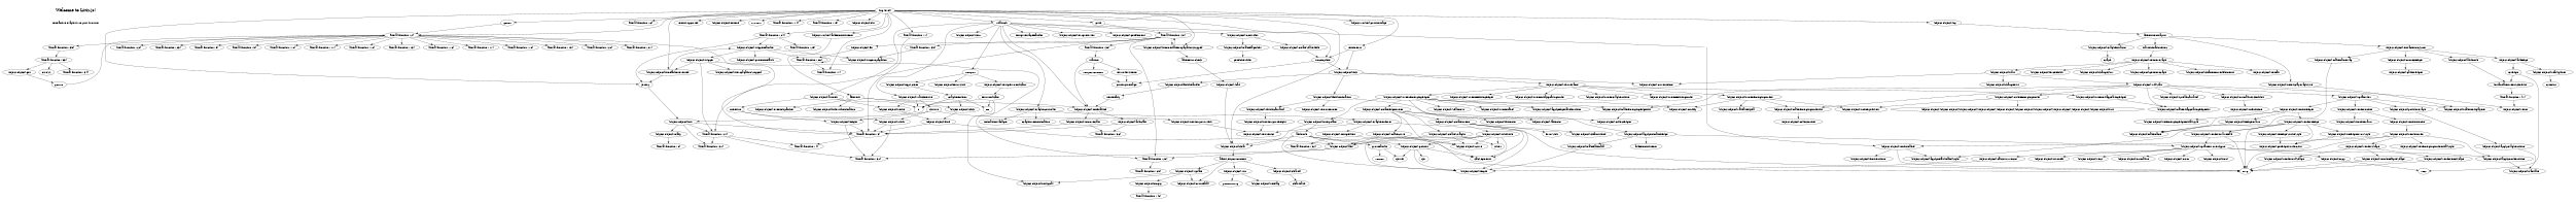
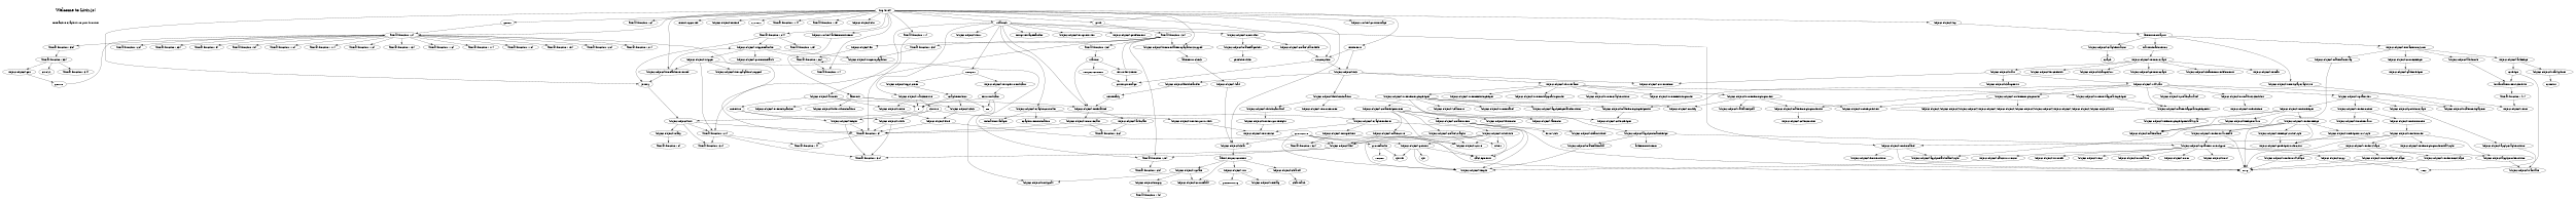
  digraph {
    "Welcome to Liviz.js!" [fontsize=23 shape=none]
    "Interactive GraphViz on your browser" [shape=none]
    "[top level]"
    "[literal function - 1]"
    "[literal function - 2]"
    "[literal function - 6]"
    jQuery
    "[literal function - 7]"
    eventSupported
    "[object Object].extend"
    "0,0.sort"
    "[literal function - 14]"
    "[literal function - 15]"
    "[object Object].xhr"
    genFx
    "[literal function - 24]"
    "[object Object].isDefaultPrevented"
    w_launch
    onComplete
    "[object Worker].addEventListener"
    ".push"
    "[object Object].isImmediatePropagationStopped"
    "[object Object].clear"
    "[object Worker].postMessage"
    "[object Object].log"
    setTimeout
    "[literal function - 3]"
    "[literal function - 5]"
    "[literal function - 9]"
    "[literal function - 10]"
    "[literal function - 11]"
    "[literal function - 12]"
    "[literal function - 13]"
    "[literal function - 16]"
    "[literal function - 17]"
    "[literal function - 18]"
    "[literal function - 19]"
    "[literal function - 20]"
    "[literal function - 21]"
    "[literal function - 22]"
    "[literal function - 23]"
    "[literal function - 35]"
    "[object Object].init"
    "[literal function - 25]"
    "[object Object].triggerHandler"
    "[object Object].ProgressView"
    "[object Object].getElement"
    "[object Object].autoFit"
    "[object Object].renderLabel"
    "[object Object].show"
    setupUI
    "[object Object].GraphsController"
    "[object Object].watchResize"
    "[object Object].setEnabled"
    setupMessageHandler
    "[object Object].Controller"
    postArgMessage
    "[object Object].tick"
    afterInit
    "[literal function - 37]"
    afterErrorCheck
    afterSetupGVContext
    afterRunDotLayout
    "[literal function - 4]"
    "[literal function - 33]"
    "[object Object].ready"
    "[literal function - 27]"
    "[literal function - 31]"
    "[literal function - 8]"
    "[literal function - 30]"
    "[literal function - 26]"
    "[object Object].preventDefault"
    "[object Object].stopPropagation"
    "[object Object].trigger"
    "[literal function - 28]"
    "[object Object].isPropagationStopped"
    "[literal function - 29]"
    "$"
    "[object Object].resize"
    onResize
    "$svg"
    "[object Object].applyDefaultLabelStyle"
    "[object Object].fontYPosition"
-   "[object Object].ErrorSink"
    "[object Object].AppScreen"
    "[object Object].setupErrorIndicator"
    "[object Object].GraphRenderer"
    GraphTweenAnimation
    AnimationManager
    closure
    "[object Object].addClass"
    "[object Object].removeClass"
    "[object Object].makeFlagBlobs"
    "[object Object].createSharedFile"
    "[object Object].bind"
    "[object Object].width"
    "[object Object].height"
    "[object Object].add"
    "[literal function - 34]"
    "[object Object].get"
    curCSS
    n102 [label=GraphRenderer]
    ErrorIndicator
    "$H"
    "[object Object].click"
    "[object Object].setSignal"
    "[object Object].setMetrics"
    "[object Object].setupFilters"
    "[literal function - 32]"
    "[object Object].setViewportWidth"
    getWH
    "[literal function - 36]"
    getBlobBuilder
    "[object Object].currentTime"
    "[object Object].showFrame"
    "[object Object].finishAnimation"
    "[object Object].finishHandler"
    "[object Object].hideWithAnimation"
    "[object Object].eventDispatcher"
    "[object Object].fix"
    "[literal function - 38]"
    "[literal function - 39]"
    startDot
    setWorkerSTDIN
    setupGVContext
    "[object Object].load"
    "[object Object].clearAll"
    "[object Object].update"
    "[object Object].countFatal"
    "[object Object].run"
    clear_hash
    "[object Object].empty"
    "[object Object].setFlag"
    postRunMsg
    "[literal function - 40]"
    "[object Object].GraphExtractor"
    "[object Object].extractFromJSON"
    "[object Object].setDisplayGraphSize"
    startAnimationFunc
    "Graph"
    "[object Object].addNode"
    "[object Object].addEdge"
    "[object Object].connectEdges"
    "[object Object].makeNameMap"
    "[object Object].scaleToDisplayDPI"
    "[object Object].setNewGraph"
    instantiateTweenSchedule
    GVEdge
    "[object Object].readSplines"
    "[object Object].gatherEdges"
    "[object Object].makeName"
    "[literal function - 41]"
    "[object Object].reset"
    Vec2
    GVPoint
    "[object Object].forceFinish"
    "[object Object].changeSlow"
    "[object Object].getPrevGraph"
    "[object Object].cleanRemovedElements"
    "[object Object].setPair"
    "[object Object].start"
    "[object Object].willStart"
    "[object Object].changeDivs"
    "[object Object].spreadCanvasIf"
    "[object Object].updateView"
    "[object Object].makeEmergingNodeList"
    "[object Object].makeEmergingEdgeList"
    "[object Object].makeDisappearingEdgeList"
    "[object Object].orderEmergingNodes"
    "[object Object].normalizeSchedules"
    "[object Object].positionGraph"
    "[object Object].renderNodes"
    "[object Object].renderEdges"
    "[object Object].collectNodes"
    "[object Object].collectEdges"
    "[object Object].nodeByAddress"
    "[object Object],[object Object],[object Object],[object Object],[object Object],[object Object],[object Object],[object Object],[object Object],[object Object].sort"
    "[object Object].unEndTime"
    "[object Object].applyGraphPosition"
    "[object Object].isNodeDrawn"
    "[object Object].renderANode"
    "[object Object].isEdgeDrawn"
    "[object Object].renderAEdge"
    "[object Object].setEmergingEdgeInitialStyle"
    "[object Object].translate"
    "[object Object].renderNode"
    "[object Object].applyNodePosition"
    "[object Object].renderShape"
    "[object Object].setEmergingNodeInitialStyle"
    "[object Object].renderNullShape"
    "[object Object].renderEllipseShape"
    "[object Object].renderRectShape"
    "[object Object].setEdgeStrokeStyle"
    "[object Object].getEdgeStrokeColor"
    "[object Object].renderArrawHead"
    "[object Object].setEdgeArrowStyle"
    "[object Object].updateArrowPolygon"
    "[object Object].calcArrowVector"
    "[object Object].Vec2"
    "[object Object].normalize"
    "[object Object].norm"
    "[object Object].smul"
    "[object Object].copy"
    "[object Object].turnLeft"
    "[object Object].length"
    "[object Object].tweenGraphPosition"
    "[object Object].tweenEmergingNodes"
    "[object Object].tweenEmergingEdges"
    "[object Object].tweenExistingNodes"
    "[object Object].tweenExistingEdges"
    "[object Object].tweenDisappearingNodes"
    "[object Object].tweenDisappearingEdges"
    "[object Object].removeTween"
    "[object Object].shrinkCanvasIf"
    nextReady
    "[object Object].modify"
    "[object Object].validateAlpha"
    "[object Object].createEdgeTween"
    "[object Object].SEaseOut"
-   "[object Object].interpolate"
    "[object Object].applyAnimatedEdge"
    "[object Object].tweenLabel"
    "[object Object].applyEdgeLabelPosition"
    "[object Object].firstPoint"
    "[object Object].lastPoint"
    "[object Object].createStraight"
    "[object Object].Curve"
    "[object Object].makeCurve"
    "[object Object].createTween"
-   growCurve [label=addNode]
+   growCurve
    "[object Object].makePathData"
    n232 [label=addEventListener]
    subPt
    "[object Object].clearDivided"
    calcSegments
    n236 [label=ErrorSink]
    "[object Object].subdivide"
    "[object Object].pointAt"
    growHandle
    qbz_dt
    vecLen
    qbz
    "[object Object].setViewportHeight"
    subgraph sub_1 {
      "Welcome to Liviz.js!"
    }
    subgraph sub_2 {
      "Interactive GraphViz on your browser"
    }
    subgraph sub_3 {
      "Welcome to Liviz.js!"
      "Interactive GraphViz on your browser"
    }
    "Welcome to Liviz.js!" -> "Interactive GraphViz on your browser" [color=transparent]
    "[top level]" -> "[literal function - 1]"
    "[top level]" -> "[literal function - 2]"
    "[top level]" -> "[literal function - 6]"
    "[top level]" -> jQuery
    "[top level]" -> "[literal function - 7]"
    "[top level]" -> eventSupported
    "[top level]" -> "[object Object].extend"
    "[top level]" -> "0,0.sort"
    "[top level]" -> "[literal function - 14]"
    "[top level]" -> "[literal function - 15]"
    "[top level]" -> "[object Object].xhr"
    "[top level]" -> genFx
    "[top level]" -> "[literal function - 24]"
    "[top level]" -> "[object Object].isDefaultPrevented"
    "[top level]" -> w_launch
    "[top level]" -> onComplete
    "[top level]" -> "[object Worker].addEventListener"
    "[top level]" -> ".push"
    "[top level]" -> "[object Object].isImmediatePropagationStopped"
    "[top level]" -> "[object Object].clear"
    "[top level]" -> "[object Worker].postMessage"
    "[top level]" -> "[object Object].log"
    "[top level]" -> setTimeout
    "[literal function - 1]" -> "[literal function - 3]"
    "[literal function - 2]" -> "[literal function - 3]"
    "[literal function - 2]" -> "[literal function - 5]"
    "[literal function - 2]" -> "[literal function - 9]"
    "[literal function - 2]" -> "[literal function - 10]"
    "[literal function - 2]" -> "[literal function - 11]"
    "[literal function - 2]" -> "[literal function - 12]"
    "[literal function - 2]" -> "[literal function - 13]"
    "[literal function - 2]" -> "[literal function - 16]"
    "[literal function - 2]" -> "[literal function - 17]"
    "[literal function - 2]" -> "[literal function - 18]"
    "[literal function - 2]" -> "[literal function - 19]"
    "[literal function - 2]" -> "[literal function - 20]"
    "[literal function - 2]" -> "[literal function - 21]"
    "[literal function - 2]" -> "[literal function - 22]"
    "[literal function - 2]" -> "[literal function - 23]"
    "[literal function - 2]" -> "[literal function - 35]"
    jQuery -> "[object Object].init"
    genFx -> "[literal function - 2]"
    "[literal function - 24]" -> jQuery
    "[literal function - 24]" -> "[literal function - 25]"
    "[literal function - 24]" -> "[object Object].triggerHandler"
    "[object Object].isDefaultPrevented" -> jQuery
    "[object Object].isDefaultPrevented" -> "[object Object].triggerHandler"
    w_launch -> "[object Object].ProgressView"
    w_launch -> "[object Object].getElement"
    w_launch -> "[object Object].autoFit"
    w_launch -> "[object Object].renderLabel"
    w_launch -> "[object Object].show"
    w_launch -> setupUI
    w_launch -> "[object Object].GraphsController"
    w_launch -> "[object Object].watchResize"
    w_launch -> "[object Object].setEnabled"
    w_launch -> setupMessageHandler
    w_launch -> "[object Object].Controller"
    onComplete -> postArgMessage
    onComplete -> "[object Object].tick"
    "[object Worker].addEventListener" -> afterInit
    ".push" -> "[literal function - 37]"
-   "[object Object].isImmediatePropagationStopped" -> "[literal function - 37]"
+   setWorkerSTDIN -> "[literal function - 37]"
    "[object Object].isImmediatePropagationStopped" -> afterErrorCheck
    "[object Object].clear" -> afterSetupGVContext
    "[object Object].log" -> afterRunDotLayout
    setTimeout -> onComplete
    setTimeout -> "[object Object].tick"
    "[literal function - 3]" -> "[literal function - 4]"
    "[literal function - 35]" -> "[literal function - 33]"
    "[object Object].init" -> "[literal function - 3]"
    "[object Object].init" -> "[object Object].ready"
    "[object Object].init" -> "[literal function - 27]"
    "[object Object].init" -> "[literal function - 31]"
    "[object Object].triggerHandler" -> "[literal function - 26]"
    "[object Object].triggerHandler" -> "[object Object].preventDefault"
    "[object Object].triggerHandler" -> "[object Object].stopPropagation"
    "[object Object].triggerHandler" -> "[object Object].trigger"
    "[object Object].autoFit" -> "$"
    "[object Object].autoFit" -> "[object Object].resize"
    "[object Object].autoFit" -> onResize
    "[object Object].renderLabel" -> "$svg"
    "[object Object].renderLabel" -> "[object Object].applyDefaultLabelStyle"
    "[object Object].renderLabel" -> "[object Object].fontYPosition"
-   setupUI -> "[object Object].ErrorSink"
    setupUI -> "[object Object].AppScreen"
    setupUI -> "[object Object].setupErrorIndicator"
    "[object Object].GraphsController" -> "[object Object].GraphRenderer"
    "[object Object].GraphsController" -> GraphTweenAnimation
    "[object Object].GraphsController" -> AnimationManager
    "[object Object].watchResize" -> "$"
    "[object Object].watchResize" -> "[object Object].resize"
    "[object Object].watchResize" -> closure
    "[object Object].setEnabled" -> "[object Object].addClass"
    "[object Object].setEnabled" -> "[object Object].removeClass"
    "[object Object].Controller" -> "[object Object].makeFlagBlobs"
    "[object Object].Controller" -> "[object Object].createSharedFile"
    "[object Object].tick" -> "[object Object].currentTime"
    "[object Object].tick" -> "[object Object].showFrame"
    "[object Object].tick" -> "[object Object].finishAnimation"
    "[object Object].tick" -> "[object Object].finishHandler"
    afterInit -> "[object Object].setEnabled"
    afterInit -> "[object Object].click"
    afterInit -> "[object Object].hideWithAnimation"
    afterInit -> "[object Object].eventDispatcher"
    "[literal function - 37]" -> "[object Object].isImmediatePropagationStopped"
    "[literal function - 37]" -> "[literal function - 27]"
    "[literal function - 37]" -> "[literal function - 28]"
    "[literal function - 37]" -> "[object Object].fix"
    "[literal function - 37]" -> "[literal function - 38]"
    "[literal function - 37]" -> "[literal function - 39]"
    afterErrorCheck -> "[object Object].load"
    afterSetupGVContext -> "[object Object].clearAll"
    afterSetupGVContext -> "[object Object].update"
    afterSetupGVContext -> "[object Object].countFatal"
    afterSetupGVContext -> "[object Object].run"
    afterRunDotLayout -> "[object Object].GraphExtractor"
    afterRunDotLayout -> "[object Object].extractFromJSON"
    afterRunDotLayout -> "[object Object].setDisplayGraphSize"
    afterRunDotLayout -> startAnimationFunc
    "[literal function - 33]" -> "[literal function - 34]"
    "[literal function - 33]" -> "[object Object].get"
    "[literal function - 33]" -> curCSS
    "[object Object].ready" -> "[literal function - 8]"
    "[literal function - 27]" -> "[literal function - 4]"
    "[literal function - 27]" -> "[literal function - 31]"
    "[literal function - 27]" -> "[literal function - 30]"
    "[literal function - 26]" -> "[literal function - 7]"
    "[literal function - 26]" -> "[literal function - 26]"
    "[object Object].trigger" -> "[object Object].isDefaultPrevented"
    "[object Object].trigger" -> "[literal function - 27]"
    "[object Object].trigger" -> "[literal function - 28]"
    "[object Object].trigger" -> "[object Object].isPropagationStopped"
    "[literal function - 28]" -> "[literal function - 29]"
    "$" -> "[object Object].init"
    "[object Object].resize" -> "[object Object].bind"
    onResize -> "[object Object].width"
    onResize -> "[object Object].height"
    "[object Object].AppScreen" -> n102
    "[object Object].setupErrorIndicator" -> ErrorIndicator
    "[object Object].GraphRenderer" -> "$svg"
    "[object Object].GraphRenderer" -> "[object Object].setMetrics"
    "[object Object].GraphRenderer" -> "[object Object].setupFilters"
    closure -> "[object Object].width"
    closure -> "[object Object].height"
    closure -> "[object Object].setViewportWidth"
    "[object Object].addClass" -> "[literal function - 3]"
    "[object Object].addClass" -> "[literal function - 36]"
    "[object Object].removeClass" -> "[literal function - 3]"
    "[object Object].removeClass" -> "[literal function - 36]"
    "[object Object].makeFlagBlobs" -> getBlobBuilder
    "[object Object].createSharedFile" -> onComplete
    "[object Object].bind" -> "[literal function - 3]"
    "[object Object].bind" -> "[object Object].add"
    "[object Object].width" -> "[literal function - 3]"
    "[object Object].width" -> "[literal function - 30]"
    "[object Object].height" -> "[literal function - 3]"
    "[object Object].height" -> "[literal function - 30]"
    "[object Object].add" -> "[literal function - 30]"
    "[object Object].add" -> "[literal function - 28]"
    "[object Object].get" -> getWH
    n102 -> "$"
    n102 -> "$H"
    n102 -> "[object Object].click"
    ErrorIndicator -> "$"
    ErrorIndicator -> "$H"
    ErrorIndicator -> "[object Object].setSignal"
    "[object Object].click" -> "[object Object].bind"
    "[object Object].setupFilters" -> "$svg"
    "[object Object].setupFilters" -> "[literal function - 32]"
    "[object Object].setViewportWidth" -> "[object Object].setMetrics"
    getWH -> "[literal function - 2]"
    "[object Object].showFrame" -> "[object Object].tweenGraphPosition"
    "[object Object].showFrame" -> "[object Object].tweenEmergingNodes"
    "[object Object].showFrame" -> "[object Object].tweenEmergingEdges"
    "[object Object].showFrame" -> "[object Object].tweenExistingNodes"
    "[object Object].showFrame" -> "[object Object].tweenExistingEdges"
    "[object Object].showFrame" -> "[object Object].tweenDisappearingNodes"
    "[object Object].showFrame" -> "[object Object].tweenDisappearingEdges"
    "[object Object].finishAnimation" -> "[object Object].collectEdges"
    "[object Object].finishAnimation" -> "[object Object].removeTween"
    "[object Object].finishAnimation" -> "[object Object].shrinkCanvasIf"
    "[object Object].finishHandler" -> nextReady
    "[object Object].fix" -> "[literal function - 26]"
    "[literal function - 38]" -> startDot
    "[literal function - 39]" -> "[object Object].stopPropagation"
    startDot -> "[object Object].setEnabled"
    startDot -> setWorkerSTDIN
    startDot -> setupGVContext
    setWorkerSTDIN -> postArgMessage
    setupGVContext -> postArgMessage
    "[object Object].load" -> "[object Object].clear"
    "[object Object].clearAll" -> clear_hash
    "[object Object].update" -> "[object Object].setSignal"
    "[object Object].update" -> "[object Object].countFatal"
    "[object Object].update" -> "[object Object].empty"
    "[object Object].run" -> "[object Object].setFlag"
    "[object Object].run" -> postRunMsg
    "[object Object].empty" -> "[literal function - 40]"
    "[object Object].GraphExtractor" -> "Graph"
    "[object Object].extractFromJSON" -> "[object Object].addNode"
    "[object Object].extractFromJSON" -> "[object Object].addEdge"
    "[object Object].extractFromJSON" -> "[object Object].connectEdges"
    "[object Object].extractFromJSON" -> "[object Object].makeNameMap"
    "[object Object].setDisplayGraphSize" -> "[object Object].scaleToDisplayDPI"
    startAnimationFunc -> "[object Object].setNewGraph"
    "[object Object].addNode" -> instantiateTweenSchedule
    "[object Object].addEdge" -> GVEdge
    "[object Object].addEdge" -> "[object Object].readSplines"
    "[object Object].connectEdges" -> "[object Object].gatherEdges"
    "[object Object].makeNameMap" -> "[object Object].makeName"
    "[object Object].setNewGraph" -> "[object Object].forceFinish"
    "[object Object].setNewGraph" -> "[object Object].changeSlow"
    "[object Object].setNewGraph" -> "[object Object].getPrevGraph"
    "[object Object].setNewGraph" -> "[object Object].cleanRemovedElements"
    "[object Object].setNewGraph" -> "[object Object].setPair"
    "[object Object].setNewGraph" -> "[object Object].start"
    instantiateTweenSchedule -> "[literal function - 41]"
    GVEdge -> instantiateTweenSchedule
    GVEdge -> Vec2
    "[object Object].readSplines" -> GVPoint
    "[literal function - 41]" -> "[object Object].reset"
    "[object Object].start" -> "[object Object].currentTime"
    "[object Object].start" -> "[object Object].willStart"
    "[object Object].start" -> "[object Object].changeDivs"
    "[object Object].willStart" -> "[object Object].reset"
    "[object Object].willStart" -> "[object Object].spreadCanvasIf"
    "[object Object].willStart" -> "[object Object].updateView"
    "[object Object].willStart" -> "[object Object].makeEmergingNodeList"
    "[object Object].willStart" -> "[object Object].makeEmergingEdgeList"
    "[object Object].willStart" -> "[object Object].makeDisappearingEdgeList"
    "[object Object].willStart" -> "[object Object].orderEmergingNodes"
    "[object Object].willStart" -> "[object Object].normalizeSchedules"
    "[object Object].updateView" -> "[object Object].scaleToDisplayDPI"
    "[object Object].updateView" -> "[object Object].positionGraph"
    "[object Object].updateView" -> "[object Object].renderNodes"
    "[object Object].updateView" -> "[object Object].renderEdges"
    "[object Object].makeEmergingNodeList" -> "[object Object].collectNodes"
    "[object Object].makeEmergingEdgeList" -> "[object Object].collectEdges"
    "[object Object].orderEmergingNodes" -> "[object Object].nodeByAddress"
    "[object Object].orderEmergingNodes" -> "[object Object],[object Object],[object Object],[object Object],[object Object],[object Object],[object Object],[object Object],[object Object],[object Object].sort"
    "[object Object].normalizeSchedules" -> "[object Object].unEndTime"
    "[object Object].positionGraph" -> "[object Object].applyGraphPosition"
    "[object Object].renderNodes" -> "[object Object].isNodeDrawn"
    "[object Object].renderNodes" -> "[object Object].renderANode"
    "[object Object].renderEdges" -> "[object Object].makeName"
    "[object Object].renderEdges" -> "[object Object].isEdgeDrawn"
    "[object Object].renderEdges" -> "[object Object].renderAEdge"
    "[object Object].renderEdges" -> "[object Object].setEmergingEdgeInitialStyle"
    "[object Object].applyGraphPosition" -> "[object Object].translate"
    "[object Object].renderANode" -> "[object Object].renderNode"
    "[object Object].isEdgeDrawn" -> "[object Object].makeName"
    "[object Object].renderAEdge" -> "$svg"
    "[object Object].renderAEdge" -> "[object Object].applyDefaultLabelStyle"
    "[object Object].renderAEdge" -> "[object Object].setEdgeStrokeStyle"
    "[object Object].renderAEdge" -> "[object Object].getEdgeStrokeColor"
    "[object Object].renderAEdge" -> "[object Object].renderArrawHead"
    "[object Object].renderAEdge" -> "[object Object].setEdgeArrowStyle"
    "[object Object].renderNode" -> "[object Object].renderLabel"
    "[object Object].renderNode" -> "$svg"
    "[object Object].renderNode" -> "[object Object].applyNodePosition"
    "[object Object].renderNode" -> "[object Object].renderShape"
    "[object Object].renderNode" -> "[object Object].setEmergingNodeInitialStyle"
    "[object Object].applyNodePosition" -> "[object Object].translate"
    "[object Object].renderShape" -> "[object Object].renderNullShape"
    "[object Object].renderShape" -> "[object Object].renderEllipseShape"
    "[object Object].renderShape" -> "[object Object].renderRectShape"
    "[object Object].renderNullShape" -> "$svg"
    "[object Object].renderEllipseShape" -> "$svg"
    "[object Object].renderRectShape" -> "$svg"
    "[object Object].setEdgeStrokeStyle" -> "[object Object].getEdgeStrokeColor"
    "[object Object].renderArrawHead" -> "$svg"
    "[object Object].renderArrawHead" -> "[object Object].updateArrowPolygon"
    "[object Object].setEdgeArrowStyle" -> "[object Object].getEdgeStrokeColor"
    "[object Object].updateArrowPolygon" -> "[object Object].applyNodePosition"
    "[object Object].updateArrowPolygon" -> "[object Object].calcArrowVector"
    "[object Object].updateArrowPolygon" -> "[object Object].Vec2"
    "[object Object].updateArrowPolygon" -> "[object Object].normalize"
    "[object Object].updateArrowPolygon" -> "[object Object].norm"
    "[object Object].updateArrowPolygon" -> "[object Object].smul"
    "[object Object].updateArrowPolygon" -> "[object Object].copy"
    "[object Object].updateArrowPolygon" -> "[object Object].turnLeft"
    "[object Object].calcArrowVector" -> "[object Object].length"
    "[object Object].copy" -> Vec2
    "[object Object].tweenEmergingNodes" -> "[object Object].makeEmergingNodeList"
    "[object Object].tweenEmergingNodes" -> "[object Object].nodeByAddress"
    "[object Object].tweenEmergingNodes" -> "[object Object].modify"
    "[object Object].tweenEmergingNodes" -> "[object Object].validateAlpha"
    "[object Object].tweenEmergingEdges" -> "[object Object].makeEmergingEdgeList"
    "[object Object].tweenEmergingEdges" -> "[object Object].modify"
    "[object Object].tweenEmergingEdges" -> "[object Object].createEdgeTween"
    "[object Object].tweenEmergingEdges" -> "[object Object].SEaseOut"
-   "[object Object].tweenEmergingEdges" -> "[object Object].interpolate"
    "[object Object].tweenEmergingEdges" -> "[object Object].applyAnimatedEdge"
    "[object Object].tweenEmergingEdges" -> "[object Object].tweenLabel"
    "[object Object].tweenEmergingEdges" -> "[object Object].applyEdgeLabelPosition"
    "[object Object].tweenDisappearingEdges" -> "[object Object].makeDisappearingEdgeList"
    "[object Object].shrinkCanvasIf" -> "[object Object].setViewportHeight"
    nextReady -> "[object Object].setEnabled"
    "[object Object].createEdgeTween" -> "[object Object].firstPoint"
    "[object Object].createEdgeTween" -> "[object Object].lastPoint"
    "[object Object].createEdgeTween" -> "[object Object].createStraight"
    "[object Object].createEdgeTween" -> "[object Object].Curve"
    "[object Object].createEdgeTween" -> "[object Object].makeCurve"
    "[object Object].createEdgeTween" -> "[object Object].createTween"
-   "[object Object].interpolate" -> "[object Object].clear"
-   "[object Object].interpolate" -> growCurve
    "[object Object].applyAnimatedEdge" -> "[object Object].updateArrowPolygon"
    "[object Object].applyAnimatedEdge" -> "[object Object].makePathData"
    "[object Object].applyAnimatedEdge" -> n232
    "[object Object].createStraight" -> "[object Object].add"
    "[object Object].createStraight" -> "[object Object].Curve"
    "[object Object].createStraight" -> subPt
    "[object Object].makeCurve" -> "[object Object].add"
    "[object Object].makeCurve" -> "[object Object].Curve"
    "[object Object].createTween" -> "[object Object].length"
    "[object Object].createTween" -> "[object Object].clearDivided"
    "[object Object].createTween" -> calcSegments
    "[object Object].createTween" -> n236
    "[object Object].createTween" -> "[object Object].subdivide"
    growCurve -> "[object Object].clear"
    growCurve -> "[object Object].add"
    growCurve -> "[object Object].length"
    growCurve -> calcSegments
    growCurve -> "[object Object].pointAt"
    growCurve -> growHandle
    "[object Object].makePathData" -> "[object Object].length"
    "[object Object].subdivide" -> "[object Object].add"
    "[object Object].subdivide" -> "[object Object].length"
    "[object Object].subdivide" -> "[object Object].Curve"
    "[object Object].subdivide" -> subPt
    "[object Object].subdivide" -> calcSegments
    "[object Object].subdivide" -> "[object Object].pointAt"
    "[object Object].pointAt" -> "[object Object].length"
    "[object Object].pointAt" -> calcSegments
    "[object Object].pointAt" -> qbz_dt
    "[object Object].pointAt" -> qbz
    growHandle -> qbz_dt
    growHandle -> vecLen
    "[object Object].setViewportHeight" -> "[object Object].setMetrics"
  }
